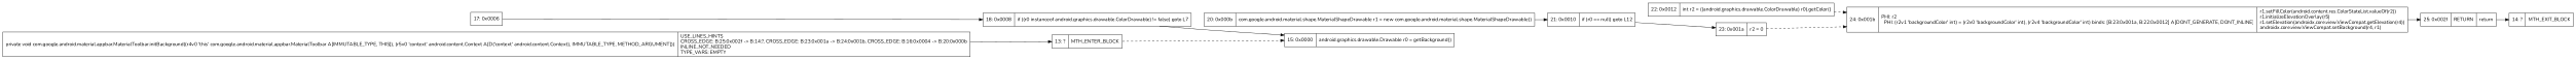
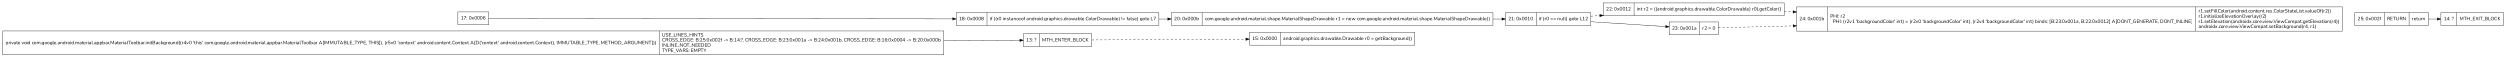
  digraph {
    fontname=Nunito
    rankdir=LR
    node [fontname=Nunito shape=record]
    edge [fontname=Nunito]
    n1 [label="{13\:\ ?|MTH_ENTER_BLOCK\l}"]
    n2 [label="{15\:\ 0x0000|android.graphics.drawable.Drawable r0 = getBackground()\l}"]
    n3 [label="{17\:\ 0x0006}"]
    n4 [label="{18\:\ 0x0008|if ((r0 instanceof android.graphics.drawable.ColorDrawable) != false) goto L7\l}"]
    n5 [label="{20\:\ 0x000b|com.google.android.material.shape.MaterialShapeDrawable r1 = new com.google.android.material.shape.MaterialShapeDrawable()\l}"]
    n6 [label="{21\:\ 0x0010|if (r0 == null) goto L12\l}"]
    n7 [label="{14\:\ ?|MTH_EXIT_BLOCK\l}"]
    n8 [label="{22\:\ 0x0012|int r2 = ((android.graphics.drawable.ColorDrawable) r0).getColor()\l}"]
    n9 [label="{23\:\ 0x001a|r2 = 0\l}"]
-   n10 [label="{24\:\ 0x001b|PHI: r2 \l  PHI: (r2v1 'backgroundColor' int) = (r2v0 'backgroundColor' int), (r2v4 'backgroundColor' int) binds: [B:23:0x001a, B:22:0x0012] A[DONT_GENERATE, DONT_INLINE]\l|r1.setFillColor(android.content.res.ColorStateList.valueOf(r2))\lr1.initializeElevationOverlay(r5)\lr1.setElevation(androidx.core.view.ViewCompat.getElevation(r4))\landroidx.core.view.ViewCompat.setBackground(r4, r1)\l}"]
+   n10 [label="{24\:\ 0x001b|PHI: r2 \l  PHI: (r2v1 'backgroundColor' int) = (r2v0 'backgroundColor' int), (r2v4 'backgroundColor' int) binds: [B:23:0x001a, B:22:0x0012] A[DONT_GENERATE, DONT_INLINE]\l|r1.setFillColor(android.content.res.ColorStateList.valueOf(r2))\lr1.initializeElevationOverlay(r2)\lr1.setElevation(androidx.core.view.ViewCompat.getElevation(r4))\landroidx.core.view.ViewCompat.setBackground(r4, r1)\l}"]
    n11 [label="{25\:\ 0x002f|RETURN\l|return\l}"]
    n12 [label="{private void com.google.android.material.appbar.MaterialToolbar.initBackground((r4v0 'this' com.google.android.material.appbar.MaterialToolbar A[IMMUTABLE_TYPE, THIS]), (r5v0 'context' android.content.Context A[D('context' android.content.Context), IMMUTABLE_TYPE, METHOD_ARGUMENT]))  | USE_LINES_HINTS\lCROSS_EDGE: B:25:0x002f \-\> B:14:?, CROSS_EDGE: B:23:0x001a \-\> B:24:0x001b, CROSS_EDGE: B:16:0x0004 \-\> B:20:0x000b\lINLINE_NOT_NEEDED\lTYPE_VARS: EMPTY\l}"]
    n1 -> n2 [style=dashed]
    n3 -> n4
-   n4 -> n2
+   n4 -> n5
    n5 -> n6
+   n6 -> n8 [style=dashed]
    n6 -> n9
    n8 -> n10 [style=dashed]
    n9 -> n10 [style=dashed]
-   n10 -> n11
    n11 -> n7
    n12 -> n1
  }
